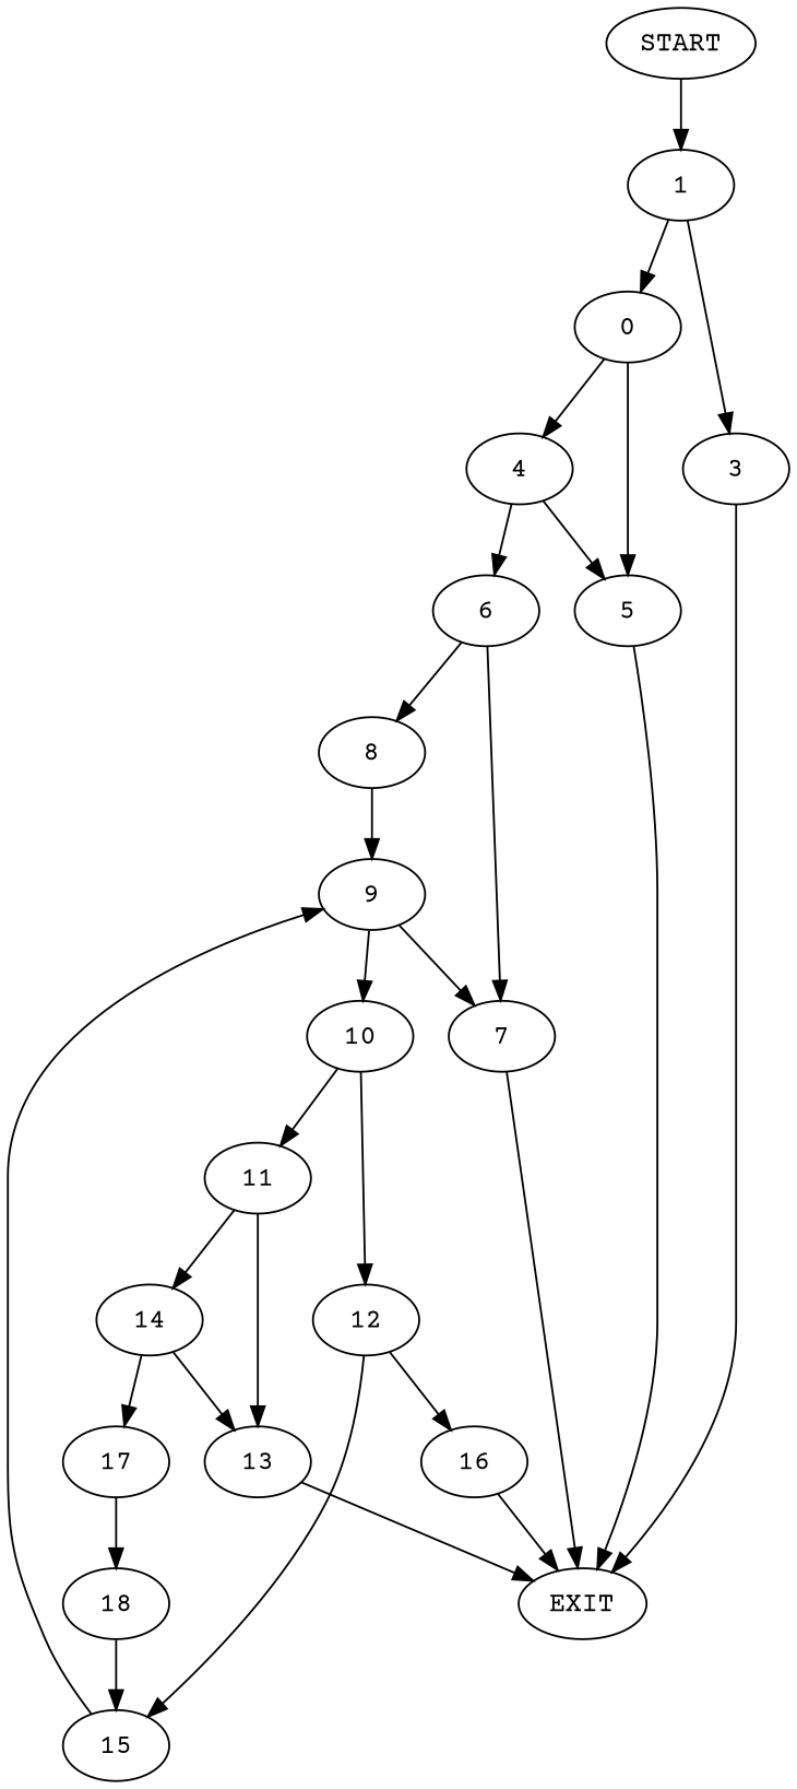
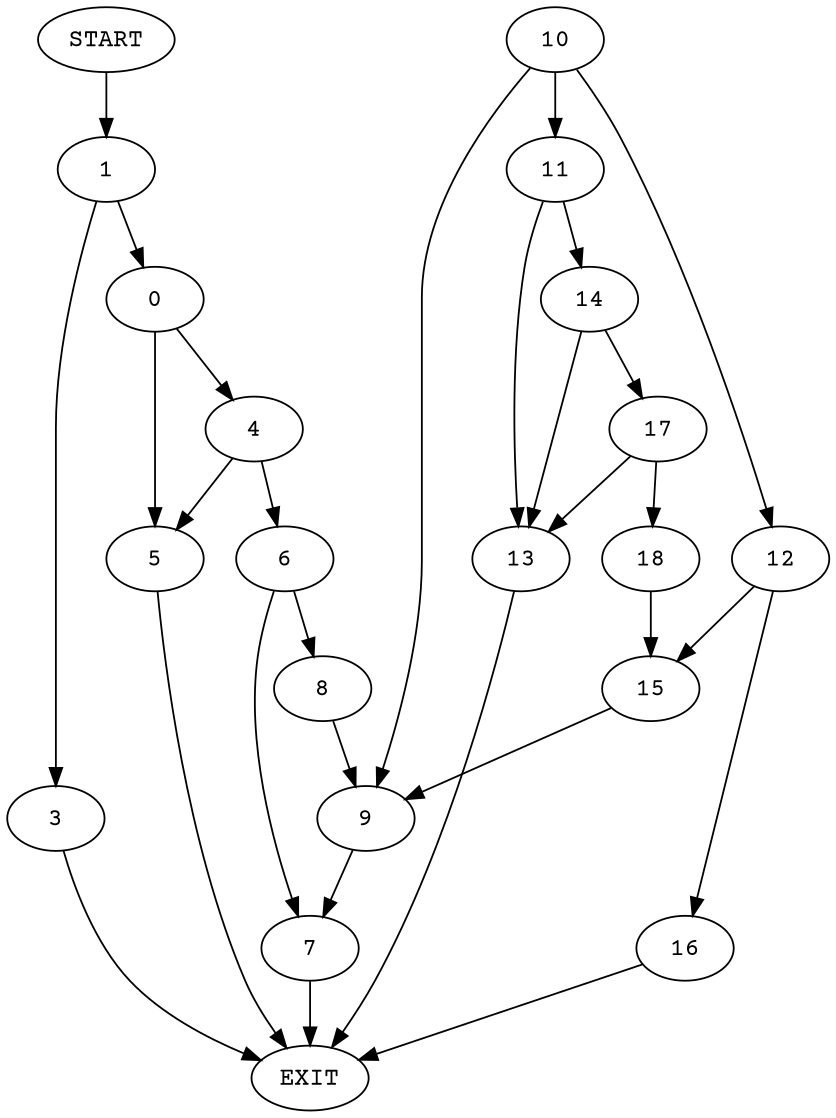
  digraph {
    fontname="Courier Prime"
    node [fontname="Courier Prime"]
    edge [fontname="Courier Prime"]
    n1 [label=START]
    1
    n3 [label=0]
    3
    n5 [label=EXIT]
    4
    5
    6
    7
    8
    9
    10
    11
    12
    13
    14
    15
    16
    17
    18
    n1 -> 1
    1 -> n3
    1 -> 3
    n3 -> 4
    n3 -> 5
    3 -> n5
    4 -> 5
    4 -> 6
    5 -> n5
    6 -> 7
    6 -> 8
    7 -> n5
    8 -> 9
    9 -> 7
-   9 -> 10
+   10 -> 9
    10 -> 11
    10 -> 12
    11 -> 13
    11 -> 14
    12 -> 15
    12 -> 16
    13 -> n5
    14 -> 13
    14 -> 17
    15 -> 9
    16 -> n5
+   17 -> 13
    17 -> 18
    18 -> 15
  }
